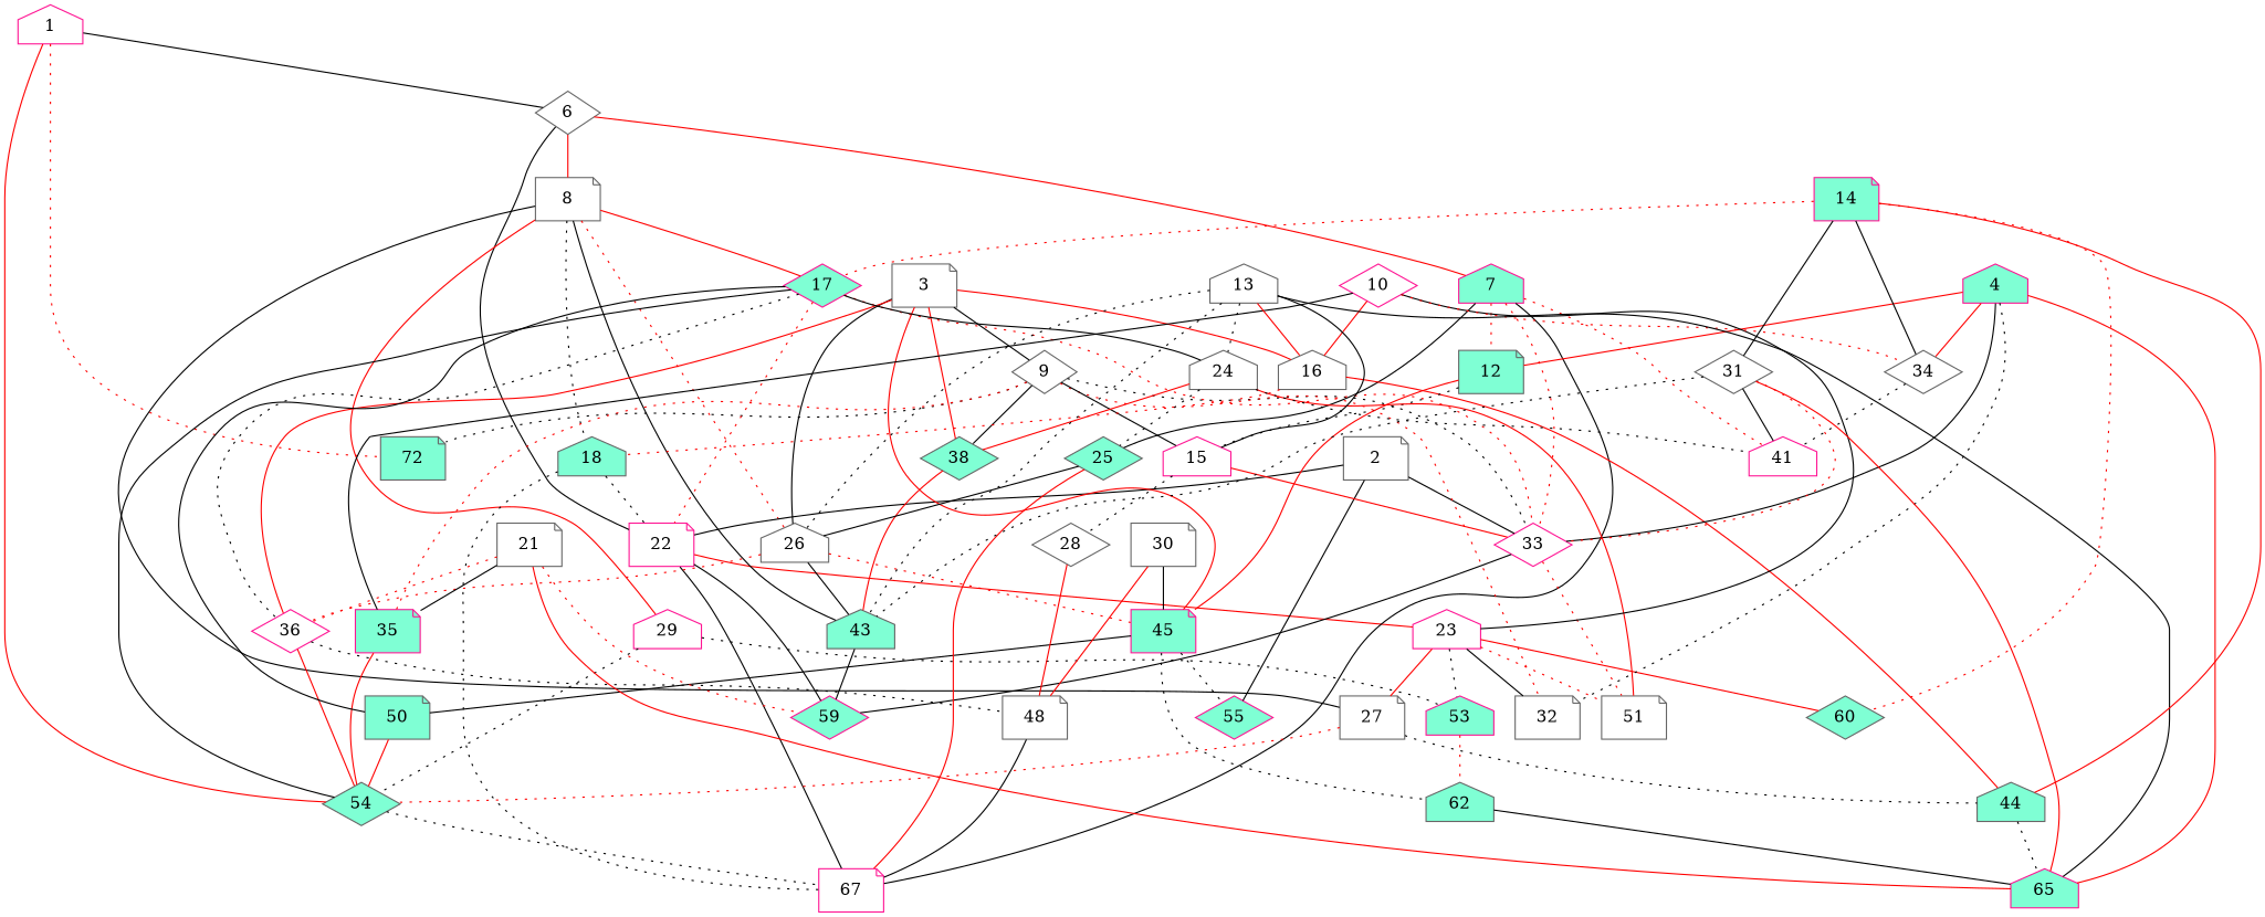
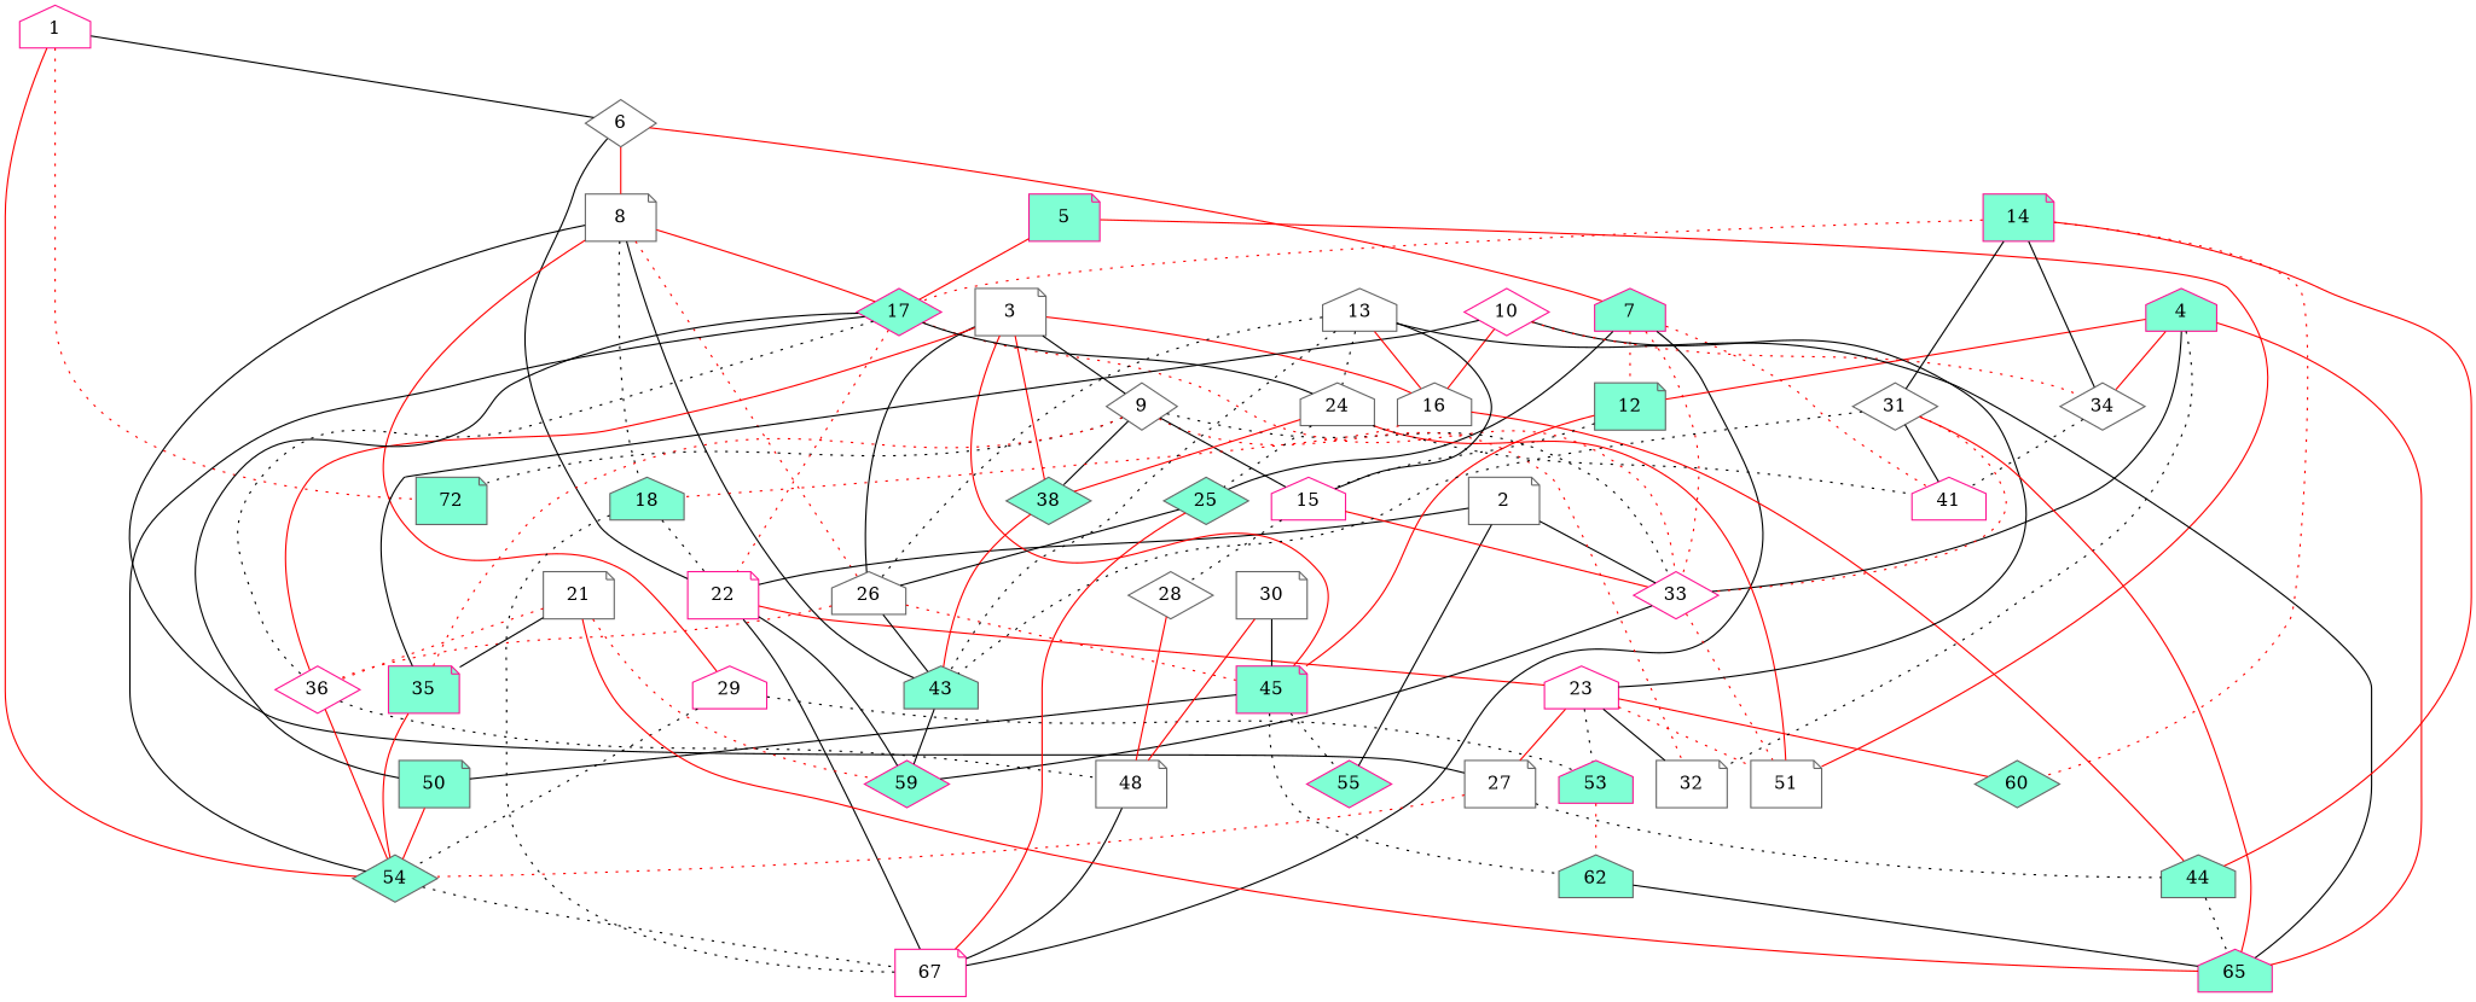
  graph {
    node [color=gray40 fillcolor=white shape=note style=filled]
    edge [color=black style=solid]
    6 [shape=diamond super="+57"]
    22 [color=deeppink super="+37"]
    7 [color=deeppink fillcolor=aquamarine shape=house super="+19"]
    8 [super="+40"]
    1 [color=deeppink shape=house]
    54 [fillcolor=aquamarine shape=diamond super="+61"]
    72 [fillcolor=aquamarine]
    67 [color=deeppink super="+71"]
    23 [color=deeppink shape=house super="+52"]
    59 [color=deeppink fillcolor=aquamarine shape=diamond]
    2
    33 [color=deeppink shape=diamond super="+66"]
    55 [color=deeppink fillcolor=aquamarine shape=diamond]
    51
    9 [shape=diamond super="+63"]
    38 [fillcolor=aquamarine shape=diamond]
    32
    15 [color=deeppink shape=house super="+46"]
    35 [color=deeppink fillcolor=aquamarine super="+42"]
    3
    16 [shape=house super="+56"]
    26 [shape=house super="+49"]
    36 [color=deeppink shape=diamond super="+39"]
    45 [color=deeppink fillcolor=aquamarine super="+64"]
    18 [fillcolor=aquamarine shape=house]
    44 [fillcolor=aquamarine shape=house]
    43 [fillcolor=aquamarine shape=house super="+69"]
    48
    50 [fillcolor=aquamarine]
    62 [fillcolor=aquamarine shape=house]
    4 [color=deeppink fillcolor=aquamarine shape=house super="+11"]
    12 [fillcolor=aquamarine super="+20"]
    34 [shape=diamond]
    65 [color=deeppink fillcolor=aquamarine shape=house]
    41 [color=deeppink shape=house]
    17 [color=deeppink fillcolor=aquamarine shape=diamond super="+70"]
    24 [shape=house]
+   5 [color=deeppink fillcolor=aquamarine]
    25 [fillcolor=aquamarine shape=diamond]
    27
    29 [color=deeppink shape=house]
    53 [color=deeppink fillcolor=aquamarine shape=house]
    28 [shape=diamond]
    10 [color=deeppink shape=diamond]
    60 [fillcolor=aquamarine shape=diamond]
    13 [shape=house super="+47"]
    14 [color=deeppink fillcolor=aquamarine super="+58"]
    31 [shape=diamond super="+68"]
    21
    30
    6 -- 22
    6 -- 7 [color=red weight=2]
    6 -- 8 [color=red]
    22 -- 67
    22 -- 23 [color=red]
    22 -- 59
    7 -- 67
    7 -- 33 [color=red style=dotted]
    7 -- 12 [color=red style=dotted]
    7 -- 41 [color=red style=dotted]
    7 -- 25
    8 -- 26 [color=red style=dotted]
    8 -- 18 [style=dotted]
    8 -- 43
    8 -- 17 [color=red]
    8 -- 27
    8 -- 29 [color=red]
    1 -- 6
    1 -- 54 [color=red]
    1 -- 72 [color=red style=dotted]
    54 -- 67 [style=dotted]
    23 -- 51 [color=red style=dotted]
    23 -- 32
    23 -- 27 [color=red]
    23 -- 53 [style=dotted]
    23 -- 60 [color=red]
    2 -- 22
    2 -- 33
    2 -- 55
    33 -- 59
    33 -- 51 [color=red style=dotted]
    9 -- 72 [style=dotted]
    9 -- 33 [style=dotted]
    9 -- 38
    9 -- 32 [color=red style=dotted]
    9 -- 15
    9 -- 35 [color=red style=dotted]
    38 -- 43 [color=red]
    15 -- 33 [color=red]
    15 -- 28 [style=dotted]
    35 -- 54 [color=red]
    3 -- 9
    3 -- 38 [color=red]
    3 -- 16 [color=red]
    3 -- 26
    3 -- 36 [color=red]
    3 -- 45 [color=red]
    16 -- 18 [color=red style=dotted]
    16 -- 44 [color=red]
    26 -- 36 [color=red style=dotted]
    26 -- 45 [color=red style=dotted]
    26 -- 43
    36 -- 54 [color=red]
    36 -- 48 [style=dotted]
    45 -- 55 [style=dotted]
    45 -- 50
    45 -- 62 [style=dotted]
    18 -- 22 [style=dotted]
    18 -- 67 [style=dotted]
    44 -- 65 [style=dotted]
    43 -- 59
    48 -- 67
    50 -- 54 [color=red]
    62 -- 65
    4 -- 33
    4 -- 32 [style=dotted]
    4 -- 12 [color=red]
    4 -- 34 [color=red]
    4 -- 65 [color=red]
    12 -- 15 [style=dotted weight=2]
    12 -- 45 [color=red]
    34 -- 41 [style=dotted]
    17 -- 22 [color=red style=dotted]
    17 -- 54
    17 -- 33 [color=red style=dotted]
    17 -- 36 [style=dotted]
    17 -- 50
    17 -- 24
    24 -- 51 [color=red]
    24 -- 38 [color=red]
    24 -- 41 [style=dotted]
    24 -- 25 [style=dotted]
+   5 -- 51 [color=red]
+   5 -- 17 [color=red]
    25 -- 67 [color=red]
    25 -- 26
    27 -- 54 [color=red style=dotted]
    27 -- 44 [style=dotted]
    29 -- 54 [style=dotted]
    29 -- 53 [style=dotted]
    53 -- 62 [color=red style=dotted]
    28 -- 48 [color=red]
    10 -- 23
    10 -- 35
    10 -- 16 [color=red]
    10 -- 34 [color=red style=dotted]
    13 -- 15
    13 -- 16 [color=red]
    13 -- 26 [style=dotted]
    13 -- 43 [style=dotted]
    13 -- 65
    13 -- 24 [style=dotted]
    14 -- 44 [color=red]
    14 -- 34
    14 -- 17 [color=red style=dotted]
    14 -- 60 [color=red style=dotted]
    14 -- 31 [weight=2]
    31 -- 33 [color=red style=dotted]
    31 -- 43 [style=dotted]
    31 -- 65 [color=red]
    31 -- 41
    21 -- 59 [color=red style=dotted]
    21 -- 35
    21 -- 36 [color=red style=dotted]
    21 -- 65 [color=red]
    30 -- 45
    30 -- 48 [color=red]
  }
